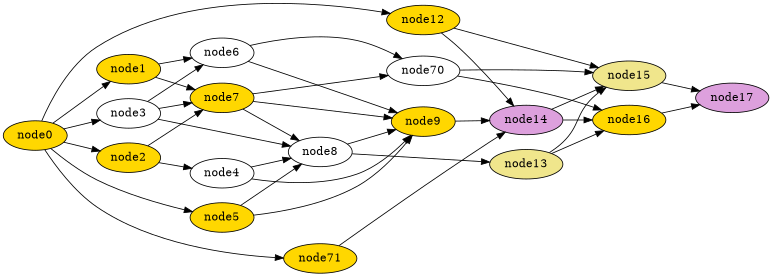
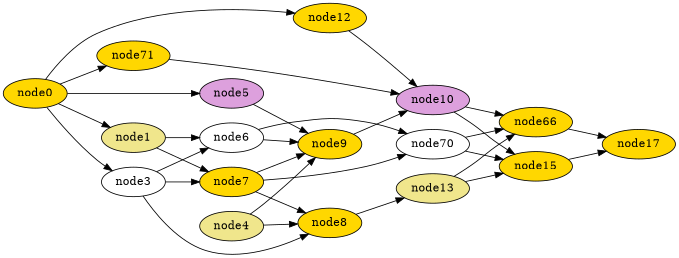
  digraph {
    rankdir=LR
    node [fillcolor=gold style=filled]
-   node17 [fillcolor=plum]
-   node16
-   node15 [fillcolor=khaki]
-   node14 [fillcolor=plum]
+   node17
+   node16 [label=node66]
+   node15
+   node14 [fillcolor=plum label=node10]
    node13 [fillcolor=khaki]
    node12
    n7 [label=node71]
    n8 [fillcolor=white label=node70]
    node9
-   node8 [fillcolor=white]
+   node8
    node7
    node6 [fillcolor=white]
-   node5
-   node4 [fillcolor=white]
+   node5 [fillcolor=plum]
+   node4 [fillcolor=khaki]
    node3 [fillcolor=white]
-   node2
-   node1
+   node1 [fillcolor=khaki]
    node0
    node16 -> node17
    node15 -> node17
    node14 -> node16
    node14 -> node15
    node13 -> node16
    node13 -> node15
-   node12 -> node15
    node12 -> node14
    n7 -> node14
    n8 -> node16
    n8 -> node15
    node9 -> node14
    node8 -> node13
-   node8 -> node9
    node7 -> n8
    node7 -> node9
    node7 -> node8
    node6 -> n8
    node6 -> node9
    node5 -> node9
-   node5 -> node8
    node4 -> node9
    node4 -> node8
    node3 -> node8
    node3 -> node7
    node3 -> node6
-   node2 -> node7
-   node2 -> node4
    node1 -> node7
    node1 -> node6
    node0 -> node12
    node0 -> n7
    node0 -> node5
    node0 -> node3
-   node0 -> node2
    node0 -> node1
  }
